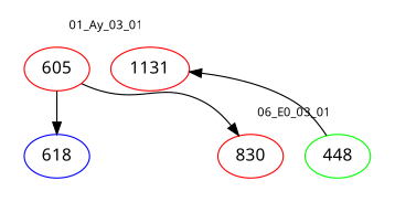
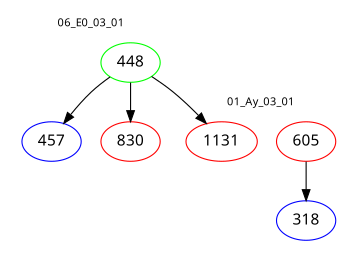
  digraph {
    fontname="Noto Sans"
    node [color=red fontname="Noto Sans"]
    edge [color=black fontname="Noto Sans"]
    n1 [label=605]
-   n2 [color=blue label=618]
+   n2 [color=blue label=318]
    n3 [label=1131]
    n4 [color=green label=448]
+   n5 [color=blue label=457]
    n6 [label=830]
    subgraph cluster_1 {
      color=white
      fontsize=10
      label="01_Ay_03_01"
      n1
      n2
      n3
    }
    subgraph cluster_2 {
      color=white
      fontsize=10
      label="06_E0_03_01"
      n4
+     n5
      n6
    }
    n1 -> n2
    n4 -> n3
-   n1 -> n6
+   n4 -> n5
+   n4 -> n6
  }
